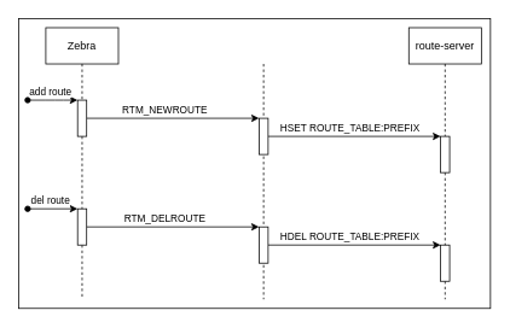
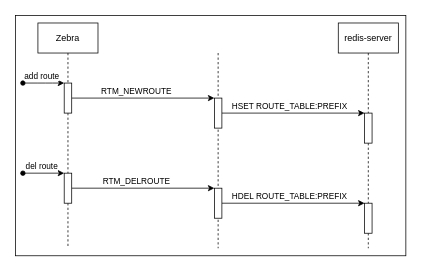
  <mxCell id="0" />
  <mxCell id="1" parent="0" />
  <mxCell id="2" value="" style="rounded=0;whiteSpace=wrap;html=1;" vertex="1" parent="1"><mxGeometry x="20" y="20" width="520" height="320" as="geometry" /></mxCell>
  <mxCell id="3" value="" style="group" vertex="1" connectable="0" parent="1"><mxGeometry x="90" y="70" width="400" height="260" as="geometry" /></mxCell>
  <mxCell id="4" style="edgeStyle=none;html=1;exitX=0.5;exitY=1;exitDx=0;exitDy=0;endArrow=none;endFill=0;dashed=1;startArrow=none;" edge="1" parent="3" source="14"><mxGeometry relative="1" as="geometry"><mxPoint y="260" as="targetPoint" /><mxPoint as="sourcePoint" /></mxGeometry></mxCell>
  <mxCell id="5" style="edgeStyle=none;html=1;exitX=0.5;exitY=1;exitDx=0;exitDy=0;endArrow=none;endFill=0;dashed=1;" edge="1" parent="3"><mxGeometry relative="1" as="geometry"><mxPoint x="200" y="260" as="targetPoint" /><mxPoint x="200" as="sourcePoint" /></mxGeometry></mxCell>
  <mxCell id="6" style="edgeStyle=none;html=1;exitX=0.5;exitY=1;exitDx=0;exitDy=0;endArrow=none;endFill=0;dashed=1;startArrow=none;" edge="1" parent="3" source="19"><mxGeometry relative="1" as="geometry"><mxPoint x="400" y="260" as="targetPoint" /><mxPoint x="400" as="sourcePoint" /></mxGeometry></mxCell>
  <mxCell id="7" value="Zebra" style="rounded=0;whiteSpace=wrap;html=1;" vertex="1" parent="1"><mxGeometry x="50" y="30" width="80" height="40" as="geometry" /></mxCell>
- <mxCell id="8" value="route-server" style="rounded=0;whiteSpace=wrap;html=1;" vertex="1" parent="1"><mxGeometry x="450" y="30" width="80" height="40" as="geometry" /></mxCell>
+ <mxCell id="8" value="redis-server" style="rounded=0;whiteSpace=wrap;html=1;" vertex="1" parent="1"><mxGeometry x="450" y="30" width="80" height="40" as="geometry" /></mxCell>
  <mxCell id="9" value="" style="edgeStyle=none;html=1;exitX=0.5;exitY=1;exitDx=0;exitDy=0;endArrow=none;endFill=0;dashed=1;" edge="1" parent="1" target="14"><mxGeometry relative="1" as="geometry"><mxPoint x="90" y="430" as="targetPoint" /><mxPoint x="90" y="70" as="sourcePoint" /></mxGeometry></mxCell>
  <mxCell id="10" style="edgeStyle=none;html=1;exitX=0;exitY=0;exitDx=0;exitDy=0;endArrow=oval;endFill=1;startArrow=classic;startFill=1;" edge="1" parent="1" source="14"><mxGeometry relative="1" as="geometry"><mxPoint x="30" y="110" as="targetPoint" /><Array as="points"><mxPoint x="60" y="110" /></Array></mxGeometry></mxCell>
  <mxCell id="11" value="add route" style="edgeLabel;html=1;align=center;verticalAlign=middle;resizable=0;points=[];" vertex="1" connectable="0" parent="10"><mxGeometry x="-0.166" y="-1" relative="1" as="geometry"><mxPoint x="-8" y="-9" as="offset" /></mxGeometry></mxCell>
  <mxCell id="12" style="edgeStyle=none;html=1;exitX=1;exitY=0.5;exitDx=0;exitDy=0;entryX=0;entryY=0;entryDx=0;entryDy=0;startArrow=none;startFill=0;endArrow=classic;endFill=1;" edge="1" parent="1" source="14" target="17"><mxGeometry relative="1" as="geometry" /></mxCell>
  <mxCell id="13" value="RTM_NEWROUTE" style="edgeLabel;html=1;align=center;verticalAlign=middle;resizable=0;points=[];" vertex="1" connectable="0" parent="12"><mxGeometry x="-0.132" y="1" relative="1" as="geometry"><mxPoint x="3" y="-9" as="offset" /></mxGeometry></mxCell>
  <mxCell id="14" value="" style="rounded=0;whiteSpace=wrap;html=1;" vertex="1" parent="1"><mxGeometry x="85" y="110" width="10" height="40" as="geometry" /></mxCell>
  <mxCell id="15" style="edgeStyle=none;html=1;exitX=1;exitY=0.5;exitDx=0;exitDy=0;entryX=0;entryY=0;entryDx=0;entryDy=0;startArrow=none;startFill=0;endArrow=classic;endFill=1;" edge="1" parent="1" source="17" target="19"><mxGeometry relative="1" as="geometry" /></mxCell>
  <mxCell id="16" value="HSET ROUTE_TABLE:PREFIX" style="edgeLabel;html=1;align=center;verticalAlign=middle;resizable=0;points=[];" vertex="1" connectable="0" parent="15"><mxGeometry x="-0.32" y="3" relative="1" as="geometry"><mxPoint x="24" y="-7" as="offset" /></mxGeometry></mxCell>
  <mxCell id="17" value="" style="rounded=0;whiteSpace=wrap;html=1;" vertex="1" parent="1"><mxGeometry x="285" y="130" width="10" height="40" as="geometry" /></mxCell>
  <mxCell id="18" value="" style="edgeStyle=none;html=1;exitX=0.5;exitY=1;exitDx=0;exitDy=0;endArrow=none;endFill=0;dashed=1;" edge="1" parent="1" target="19"><mxGeometry relative="1" as="geometry"><mxPoint x="490" y="430" as="targetPoint" /><mxPoint x="490" y="70" as="sourcePoint" /></mxGeometry></mxCell>
  <mxCell id="19" value="" style="rounded=0;whiteSpace=wrap;html=1;" vertex="1" parent="1"><mxGeometry x="485" y="150" width="10" height="40" as="geometry" /></mxCell>
  <mxCell id="20" style="edgeStyle=none;html=1;exitX=0;exitY=0;exitDx=0;exitDy=0;endArrow=oval;endFill=1;startArrow=classic;startFill=1;" edge="1" source="24" parent="1"><mxGeometry relative="1" as="geometry"><mxPoint x="30" y="230" as="targetPoint" /></mxGeometry></mxCell>
  <mxCell id="21" value="del route" style="edgeLabel;html=1;align=center;verticalAlign=middle;resizable=0;points=[];" vertex="1" connectable="0" parent="20"><mxGeometry x="-0.166" y="-1" relative="1" as="geometry"><mxPoint x="-8" y="-9" as="offset" /></mxGeometry></mxCell>
  <mxCell id="22" style="edgeStyle=none;html=1;exitX=1;exitY=0.5;exitDx=0;exitDy=0;entryX=0;entryY=0;entryDx=0;entryDy=0;startArrow=none;startFill=0;endArrow=classic;endFill=1;" edge="1" source="24" target="27" parent="1"><mxGeometry relative="1" as="geometry" /></mxCell>
  <mxCell id="23" value="RTM_DELROUTE" style="edgeLabel;html=1;align=center;verticalAlign=middle;resizable=0;points=[];" vertex="1" connectable="0" parent="22"><mxGeometry x="-0.132" y="1" relative="1" as="geometry"><mxPoint x="3" y="-9" as="offset" /></mxGeometry></mxCell>
  <mxCell id="24" value="" style="rounded=0;whiteSpace=wrap;html=1;" vertex="1" parent="1"><mxGeometry x="85" y="230" width="10" height="40" as="geometry" /></mxCell>
  <mxCell id="25" style="edgeStyle=none;html=1;exitX=1;exitY=0.5;exitDx=0;exitDy=0;entryX=0;entryY=0;entryDx=0;entryDy=0;startArrow=none;startFill=0;endArrow=classic;endFill=1;" edge="1" source="27" target="28" parent="1"><mxGeometry relative="1" as="geometry" /></mxCell>
  <mxCell id="26" value="HDEL ROUTE_TABLE:PREFIX" style="edgeLabel;html=1;align=center;verticalAlign=middle;resizable=0;points=[];" vertex="1" connectable="0" parent="25"><mxGeometry x="-0.32" y="3" relative="1" as="geometry"><mxPoint x="24" y="-7" as="offset" /></mxGeometry></mxCell>
  <mxCell id="27" value="" style="rounded=0;whiteSpace=wrap;html=1;" vertex="1" parent="1"><mxGeometry x="285" y="250" width="10" height="40" as="geometry" /></mxCell>
  <mxCell id="28" value="" style="rounded=0;whiteSpace=wrap;html=1;" vertex="1" parent="1"><mxGeometry x="485" y="270" width="10" height="40" as="geometry" /></mxCell>
